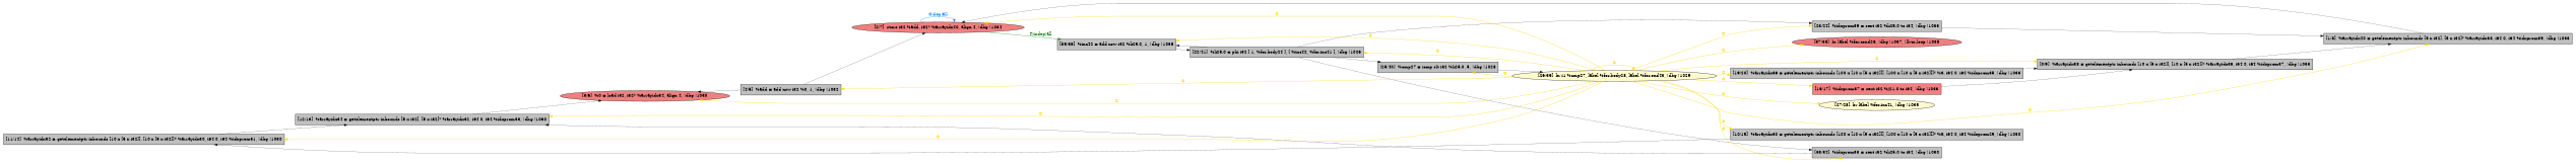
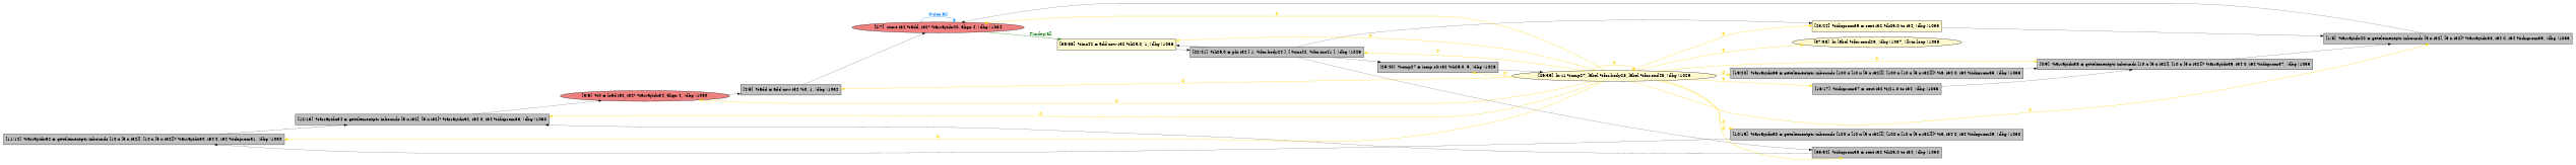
  digraph {
    rankdir=LR
    node [fillcolor=grey shape=rectangle style=filled]
    edge [color=gold fontcolor=gold penwidth=1.0 style=solid]
    n1 [label="[11/14]  %arrayidx32 = getelementptr inbounds [10 x [5 x i32]], [10 x [5 x i32]]* %arrayidx30, i64 0, i64 %idxprom31, !dbg !1030"]
    n2 [label="[12/13]  %arrayidx34 = getelementptr inbounds [5 x i32], [5 x i32]* %arrayidx32, i64 0, i64 %idxprom33, !dbg !1030"]
-   n3 [fillcolor=lightcoral label="[16/17]  %idxprom37 = sext i32 %j21.0 to i64, !dbg !1033"]
+   n3 [label="[16/17]  %idxprom37 = sext i32 %j21.0 to i64, !dbg !1033"]
    n4 [label="[0/9]  %arrayidx38 = getelementptr inbounds [10 x [5 x i32]], [10 x [5 x i32]]* %arrayidx36, i64 0, i64 %idxprom37, !dbg !1033"]
    n5 [label="[1/8]  %arrayidx40 = getelementptr inbounds [5 x i32], [5 x i32]* %arrayidx38, i64 0, i64 %idxprom39, !dbg !1033"]
    n6 [label="[19/20]  %arrayidx36 = getelementptr inbounds [100 x [10 x [5 x i32]]], [100 x [10 x [5 x i32]]]* %a, i64 0, i64 %idxprom35, !dbg !1033"]
    n7 [fillcolor=lightcoral label="[2/7]  store i32 %add, i32* %arrayidx40, align 4, !dbg !1034" shape=ellipse]
-   n8 [label="[35/36]  %inc42 = add nsw i32 %k25.0, 1, !dbg !1036"]
+   n8 [fillcolor=lemonchiffon label="[35/36]  %inc42 = add nsw i32 %k25.0, 1, !dbg !1036"]
    n9 [fillcolor=lightcoral label="[3/6]  %0 = load i32, i32* %arrayidx34, align 4, !dbg !1030" shape=ellipse]
    n10 [label="[4/5]  %add = add nsw i32 %0, 1, !dbg !1032"]
    n11 [label="[10/15]  %arrayidx30 = getelementptr inbounds [100 x [10 x [5 x i32]]], [100 x [10 x [5 x i32]]]* %a, i64 0, i64 %idxprom29, !dbg !1030"]
    n12 [label="[22/41]  %k25.0 = phi i32 [ 1, %for.body24 ], [ %inc42, %for.inc41 ], !dbg !1026"]
    n13 [label="[33/34]  %idxprom33 = sext i32 %k25.0 to i64, !dbg !1030"]
-   n14 [label="[23/24]  %idxprom39 = sext i32 %k25.0 to i64, !dbg !1033"]
+   n14 [fillcolor=lemonchiffon label="[23/24]  %idxprom39 = sext i32 %k25.0 to i64, !dbg !1033"]
    n15 [label="[25/40]  %cmp27 = icmp slt i32 %k25.0, 5, !dbg !1028"]
    n16 [fillcolor=lemonchiffon label="[26/39]  br i1 %cmp27, label %for.body28, label %for.end43, !dbg !1029" shape=ellipse]
-   n17 [fillcolor=lemonchiffon label="[27/28]  br label %for.inc41, !dbg !1035" shape=ellipse]
-   n18 [fillcolor=lightcoral label="[37/38]  br label %for.cond26, !dbg !1037, !llvm.loop !1038" shape=ellipse]
+   n18 [fillcolor=lemonchiffon label="[37/38]  br label %for.cond26, !dbg !1037, !llvm.loop !1038" shape=ellipse]
    n1 -> n2 [color=black fontcolor=black penwidth=0.5]
    n2 -> n9 [color=black fontcolor=black penwidth=0.5]
    n3 -> n4 [color=black fontcolor=black penwidth=0.5]
    n4 -> n5 [color=black fontcolor=black penwidth=0.5]
    n5 -> n7 [color=black fontcolor=black penwidth=0.5]
    n6 -> n4 [color=black fontcolor=black penwidth=0.5]
    n7 -> n7 [color=dodgerblue fontcolor=dodgerblue label="O|dep|all"]
    n7 -> n8 [color=forestgreen fontcolor=forestgreen label="T|indep|all"]
    n8 -> n12 [color=black fontcolor=black penwidth=0.5]
-   n10 -> n9 [color=black fontcolor=black penwidth=0.5]
+   n9 -> n10 [color=black fontcolor=black penwidth=0.5]
    n10 -> n7 [color=black fontcolor=black penwidth=0.5]
    n11 -> n1 [color=black fontcolor=black penwidth=0.5]
    n12 -> n8 [color=black fontcolor=black penwidth=0.5]
    n12 -> n13 [color=black fontcolor=black penwidth=0.5]
    n12 -> n14 [color=black fontcolor=black penwidth=0.5]
    n12 -> n15 [color=black fontcolor=black penwidth=0.5]
    n13 -> n2 [color=black fontcolor=black penwidth=0.5]
    n14 -> n5 [color=black fontcolor=black penwidth=0.5]
    n15 -> n16 [color=black fontcolor=black penwidth=0.5]
    n16 -> n1 [label=C]
    n16 -> n2 [label=C]
    n16 -> n3 [label=C]
    n16 -> n4 [label=C]
    n16 -> n5 [label=C]
    n16 -> n6 [label=C]
    n16 -> n7 [label=C]
    n16 -> n8 [label=C]
    n16 -> n9 [label=C]
    n16 -> n10 [label=C]
    n16 -> n11 [label=C]
    n16 -> n12 [label=C]
    n16 -> n13 [label=C]
    n16 -> n14 [label=C]
    n16 -> n15 [label=C]
    n16 -> n16 [label=C]
-   n16 -> n17 [label=C]
    n16 -> n18 [label=C]
  }
